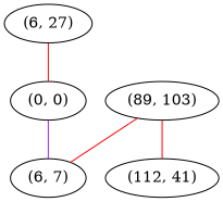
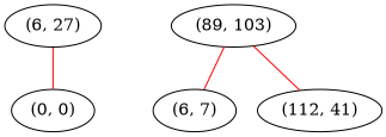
  graph {
    edge [color=red weight=1]
    "(6, 27)"
    "(0, 0)"
    n3 [label="(89, 103)"]
    "(6, 7)"
    "(112, 41)"
    "(6, 27)" -- "(0, 0)"
-   "(0, 0)" -- "(6, 7)" [color=purple weight=4]
    n3 -- "(6, 7)"
    n3 -- "(112, 41)"
  }
